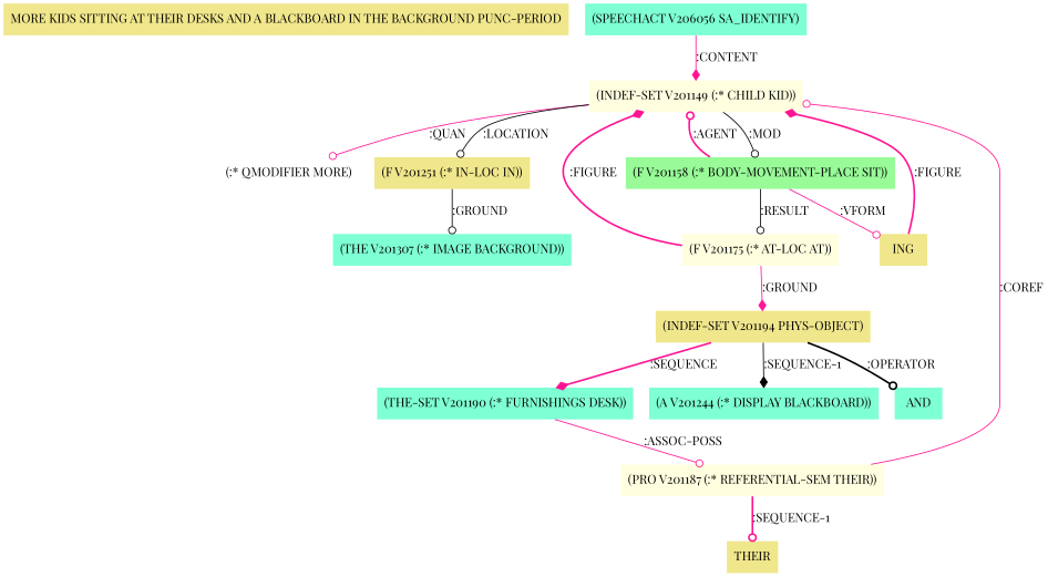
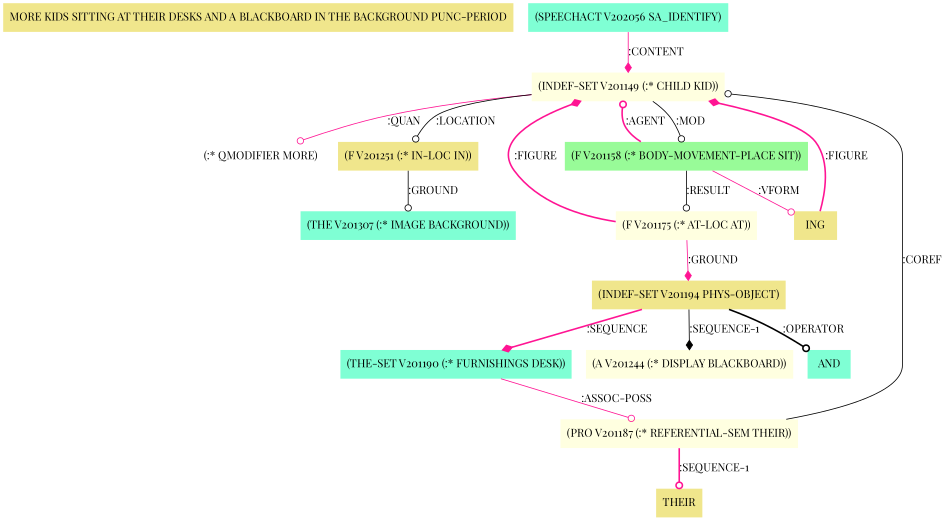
  digraph {
    fontname="Playfair Display"
    node [color=purple fillcolor=khaki fontname="Playfair Display" shape=none style=filled]
    edge [arrowhead=odot color=deeppink fontname="Playfair Display" style=solid]
    "MORE KIDS SITTING AT THEIR DESKS AND A BLACKBOARD IN THE BACKGROUND PUNC-PERIOD" [color=darkgreen]
-   n2 [color=red fillcolor=aquamarine label="(SPEECHACT V206056 SA_IDENTIFY)"]
+   n2 [color=red fillcolor=aquamarine label="(SPEECHACT V202056 SA_IDENTIFY)"]
    n3 [color=red fillcolor=lightyellow label="(INDEF-SET V201149 (:* CHILD KID))"]
    n4 [color=gray40 fillcolor=white label="(:* QMODIFIER MORE)"]
    n5 [color=gray40 label="(F V201251 (:* IN-LOC IN))"]
    n6 [fillcolor=palegreen label="(F V201158 (:* BODY-MOVEMENT-PLACE SIT))"]
    n7 [fillcolor=aquamarine label="(THE V201307 (:* IMAGE BACKGROUND))"]
    n8 [color=gray40 fillcolor=lightyellow label="(F V201175 (:* AT-LOC AT))"]
    n9 [color=darkgreen label=ING]
    n10 [color=red label="(INDEF-SET V201194 PHYS-OBJECT)"]
    n11 [fillcolor=aquamarine label=AND]
    n12 [fillcolor=aquamarine label="(THE-SET V201190 (:* FURNISHINGS DESK))"]
-   n13 [color=red fillcolor=aquamarine label="(A V201244 (:* DISPLAY BLACKBOARD))"]
+   n13 [color=red fillcolor=lightyellow label="(A V201244 (:* DISPLAY BLACKBOARD))"]
    n14 [fillcolor=lightyellow label="(PRO V201187 (:* REFERENTIAL-SEM THEIR))"]
    n15 [color=gray40 label=THEIR]
    n2 -> n3 [arrowhead=diamond label=":CONTENT"]
    n3 -> n4 [label=":QUAN"]
    n3 -> n5 [color=black label=":LOCATION"]
    n3 -> n6 [color=black label=":MOD"]
    n5 -> n7 [color=black label=":GROUND"]
    n6 -> n3 [label=":AGENT" style=bold]
    n6 -> n8 [color=black label=":RESULT"]
    n6 -> n9 [label=":VFORM"]
    n8 -> n3 [arrowhead=diamond label=":FIGURE" style=bold]
    n8 -> n10 [arrowhead=diamond label=":GROUND"]
    n9 -> n3 [arrowhead=diamond label=":FIGURE" style=bold]
    n10 -> n11 [color=black label=":OPERATOR" style=bold]
    n10 -> n12 [arrowhead=diamond label=":SEQUENCE" style=bold]
    n10 -> n13 [arrowhead=diamond color=black label=":SEQUENCE-1"]
    n12 -> n14 [label=":ASSOC-POSS"]
-   n14 -> n3 [label=":COREF"]
+   n14 -> n3 [color=black label=":COREF"]
    n14 -> n15 [label=":SEQUENCE-1" style=bold]
  }
